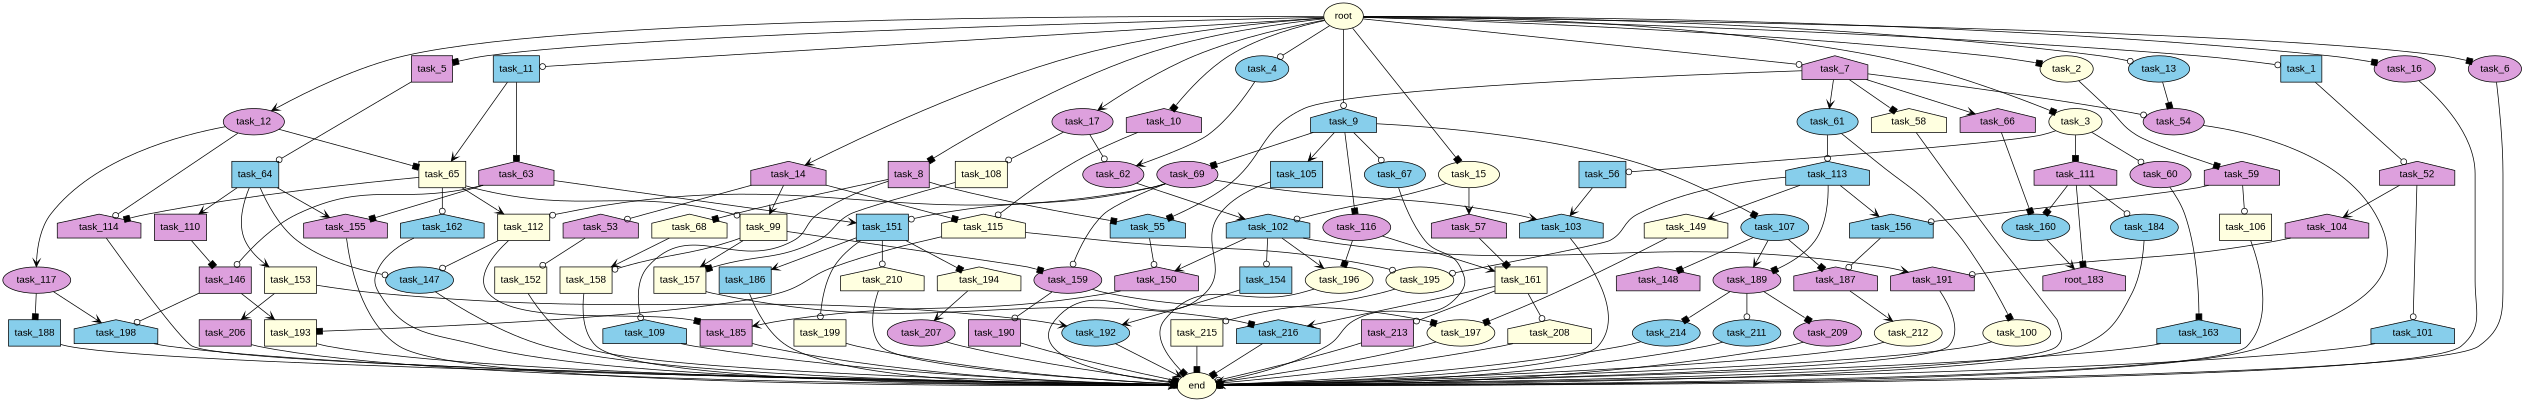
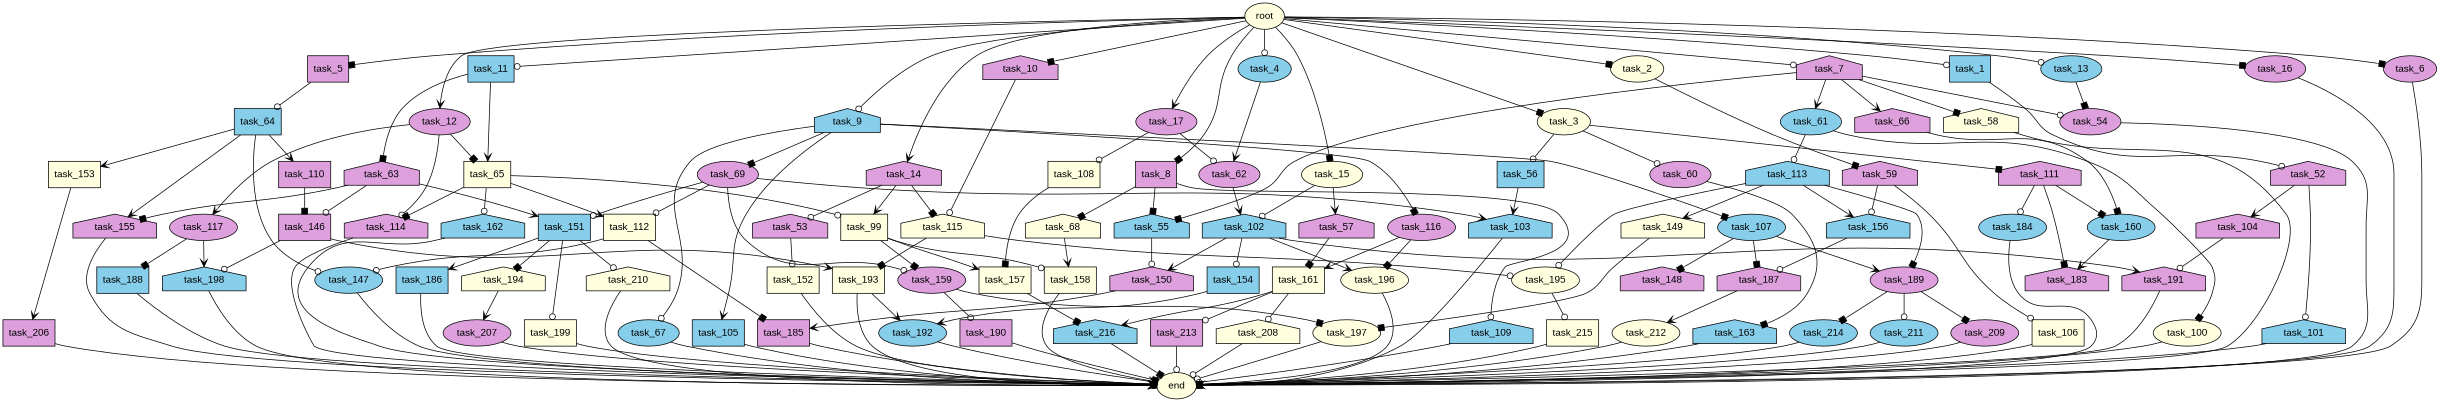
  digraph {
    fontname="Liberation Sans"
    node [fillcolor=plum fontname="Liberation Sans" shape=house style=filled]
    edge [arrowhead=odot fontname="Liberation Sans"]
    task_11 [fillcolor=skyblue shape=box]
    task_63
    task_65 [fillcolor=lightyellow shape=box]
    task_155
    task_151 [fillcolor=skyblue shape=box]
    task_146 [shape=box]
    task_112 [fillcolor=lightyellow shape=box]
    task_99 [fillcolor=lightyellow shape=box]
    task_114
    task_162 [fillcolor=skyblue]
    task_195 [fillcolor=lightyellow shape=ellipse]
    task_215 [fillcolor=lightyellow shape=box]
    end [fillcolor=lightyellow shape=ellipse]
    task_64 [fillcolor=skyblue shape=box]
    task_147 [fillcolor=skyblue shape=ellipse]
    task_153 [fillcolor=lightyellow shape=box]
    task_110 [shape=box]
    task_192 [fillcolor=skyblue shape=ellipse]
    task_206 [shape=box]
    task_17 [shape=ellipse]
    task_62 [shape=ellipse]
    task_108 [fillcolor=lightyellow shape=box]
    task_102 [fillcolor=skyblue]
    task_157 [fillcolor=lightyellow shape=box]
    task_190 [shape=box]
    task_69 [shape=ellipse]
    task_103 [fillcolor=skyblue]
    task_159 [shape=ellipse]
    task_185 [shape=box]
    task_197 [fillcolor=lightyellow shape=ellipse]
    task_199 [fillcolor=lightyellow shape=box]
    task_194 [fillcolor=lightyellow]
    task_210 [fillcolor=lightyellow]
    task_186 [fillcolor=skyblue shape=box]
    task_191
    task_150
    task_196 [fillcolor=lightyellow shape=ellipse]
    task_154 [fillcolor=skyblue shape=box]
    task_104
    task_109 [fillcolor=skyblue]
    task_189 [shape=ellipse]
    task_209 [shape=ellipse]
    task_214 [fillcolor=skyblue shape=ellipse]
    task_211 [fillcolor=skyblue shape=ellipse]
    task_106 [fillcolor=lightyellow shape=box]
    task_59
    task_156 [fillcolor=skyblue]
    task_187
    task_67 [fillcolor=skyblue shape=ellipse]
    task_56 [fillcolor=skyblue shape=box]
    task_113 [fillcolor=skyblue]
    task_149 [fillcolor=lightyellow]
    task_61 [fillcolor=skyblue shape=ellipse]
    task_7
    task_55 [fillcolor=skyblue]
    task_54 [shape=ellipse]
    task_58 [fillcolor=lightyellow]
    task_66
    task_100 [fillcolor=lightyellow shape=ellipse]
    task_160 [fillcolor=skyblue shape=ellipse]
    task_216 [fillcolor=skyblue]
    task_115 [fillcolor=lightyellow]
    task_193 [fillcolor=lightyellow shape=box]
    task_158 [fillcolor=lightyellow shape=box]
    task_198 [fillcolor=skyblue]
    task_107 [fillcolor=skyblue shape=ellipse]
    task_148
    task_212 [fillcolor=lightyellow shape=ellipse]
    task_105 [fillcolor=skyblue shape=box]
    task_3 [fillcolor=lightyellow shape=ellipse]
    task_60 [shape=ellipse]
    task_111
    task_163 [fillcolor=skyblue]
    task_184 [fillcolor=skyblue shape=ellipse]
-   task_183 [label=root_183]
+   task_183
    task_207 [shape=ellipse]
    task_14
    task_53
    task_152 [fillcolor=lightyellow shape=box]
    task_161 [fillcolor=lightyellow shape=box]
    task_57
    task_213 [shape=box]
    task_208 [fillcolor=lightyellow]
    task_9 [fillcolor=skyblue]
    task_116 [shape=ellipse]
    task_16 [shape=ellipse]
    task_8 [shape=box]
    task_68 [fillcolor=lightyellow]
    root [fillcolor=lightyellow shape=ellipse]
    task_4 [fillcolor=skyblue shape=ellipse]
    task_13 [fillcolor=skyblue shape=ellipse]
    task_5 [shape=box]
    task_6 [shape=ellipse]
    task_15 [fillcolor=lightyellow shape=ellipse]
    task_10
    task_2 [fillcolor=lightyellow shape=ellipse]
    task_12 [shape=ellipse]
    task_1 [fillcolor=skyblue shape=box]
    task_117 [shape=ellipse]
    task_52
    task_101 [fillcolor=skyblue]
    task_188 [fillcolor=skyblue shape=box]
    task_11 -> task_63 [arrowhead=box]
    task_11 -> task_65 [arrowhead=vee]
    task_63 -> task_155 [arrowhead=box]
    task_63 -> task_151 [arrowhead=vee]
    task_63 -> task_146
    task_65 -> task_112 [arrowhead=vee]
    task_65 -> task_99
    task_65 -> task_114 [arrowhead=box]
    task_65 -> task_162
    task_155 -> end [arrowhead=box]
    task_151 -> task_199
    task_151 -> task_194 [arrowhead=box]
    task_151 -> task_210
    task_151 -> task_186 [arrowhead=vee]
    task_146 -> task_193 [arrowhead=vee]
    task_146 -> task_198
    task_112 -> task_147
    task_112 -> task_185 [arrowhead=box]
    task_99 -> task_157 [arrowhead=vee]
    task_99 -> task_159 [arrowhead=box]
    task_99 -> task_158
    task_114 -> end [arrowhead=vee]
    task_162 -> end [arrowhead=vee]
    task_195 -> task_215
    task_215 -> end [arrowhead=box]
    task_64 -> task_155 [arrowhead=vee]
    task_64 -> task_147
    task_64 -> task_153 [arrowhead=vee]
    task_64 -> task_110 [arrowhead=vee]
    task_147 -> end [arrowhead=box]
-   task_153 -> task_192 [arrowhead=vee]
+   task_193 -> task_192 [arrowhead=vee]
    task_153 -> task_206 [arrowhead=vee]
    task_110 -> task_146 [arrowhead=box]
    task_192 -> end [arrowhead=vee]
    task_206 -> end
    task_17 -> task_62
    task_17 -> task_108
    task_62 -> task_102 [arrowhead=vee]
    task_108 -> task_157 [arrowhead=box]
    task_102 -> task_191 [arrowhead=vee]
    task_102 -> task_150 [arrowhead=vee]
    task_102 -> task_196 [arrowhead=vee]
    task_102 -> task_154
    task_157 -> task_216 [arrowhead=box]
    task_190 -> end [arrowhead=box]
    task_69 -> task_151
    task_69 -> task_112
    task_69 -> task_103 [arrowhead=vee]
    task_69 -> task_159
    task_103 -> end [arrowhead=box]
    task_159 -> task_190
    task_159 -> task_197 [arrowhead=box]
    task_185 -> end
    task_197 -> end
    task_199 -> end [arrowhead=vee]
    task_194 -> task_207 [arrowhead=vee]
    task_210 -> end [arrowhead=box]
    task_186 -> end [arrowhead=vee]
    task_191 -> end [arrowhead=box]
    task_150 -> task_185 [arrowhead=vee]
    task_196 -> end [arrowhead=box]
    task_154 -> task_192 [arrowhead=vee]
    task_104 -> task_191
    task_109 -> end
    task_189 -> task_209 [arrowhead=box]
    task_189 -> task_214 [arrowhead=box]
    task_189 -> task_211
    task_209 -> end
    task_214 -> end
    task_211 -> end [arrowhead=box]
    task_106 -> end
    task_59 -> task_106
    task_59 -> task_156
    task_156 -> task_187
    task_187 -> task_212 [arrowhead=vee]
    task_67 -> end [arrowhead=vee]
    task_56 -> task_103 [arrowhead=vee]
    task_113 -> task_195
    task_113 -> task_189 [arrowhead=box]
    task_113 -> task_156 [arrowhead=vee]
    task_113 -> task_149 [arrowhead=vee]
    task_149 -> task_197 [arrowhead=box]
    task_61 -> task_113
    task_61 -> task_100 [arrowhead=box]
    task_7 -> task_61 [arrowhead=vee]
    task_7 -> task_55 [arrowhead=box]
    task_7 -> task_54
    task_7 -> task_58 [arrowhead=box]
    task_7 -> task_66 [arrowhead=vee]
    task_55 -> task_150
    task_54 -> end [arrowhead=box]
    task_58 -> end
    task_66 -> task_160 [arrowhead=box]
    task_100 -> end [arrowhead=vee]
    task_160 -> task_183 [arrowhead=vee]
    task_216 -> end [arrowhead=box]
    task_115 -> task_195
    task_115 -> task_193 [arrowhead=box]
    task_193 -> end
    task_158 -> end [arrowhead=vee]
    task_198 -> end [arrowhead=vee]
    task_107 -> task_189 [arrowhead=vee]
    task_107 -> task_187 [arrowhead=box]
    task_107 -> task_148 [arrowhead=box]
    task_212 -> end
    task_105 -> end [arrowhead=vee]
    task_3 -> task_56
    task_3 -> task_60
    task_3 -> task_111 [arrowhead=box]
    task_60 -> task_163 [arrowhead=box]
    task_111 -> task_160 [arrowhead=box]
    task_111 -> task_184
    task_111 -> task_183 [arrowhead=box]
    task_163 -> end [arrowhead=box]
    task_184 -> end
    task_207 -> end
    task_14 -> task_99 [arrowhead=vee]
    task_14 -> task_115 [arrowhead=box]
    task_14 -> task_53
    task_53 -> task_152
    task_152 -> end
    task_161 -> task_216 [arrowhead=vee]
    task_161 -> task_213
    task_161 -> task_208
    task_57 -> task_161 [arrowhead=box]
    task_213 -> end
    task_208 -> end
    task_9 -> task_69 [arrowhead=box]
    task_9 -> task_67
    task_9 -> task_107 [arrowhead=box]
    task_9 -> task_105 [arrowhead=vee]
    task_9 -> task_116 [arrowhead=box]
    task_116 -> task_196 [arrowhead=box]
    task_116 -> task_161 [arrowhead=vee]
    task_16 -> end [arrowhead=box]
    task_8 -> task_109
    task_8 -> task_55 [arrowhead=box]
    task_8 -> task_68 [arrowhead=box]
    task_68 -> task_158 [arrowhead=vee]
    root -> task_11
    root -> task_17 [arrowhead=vee]
    root -> task_7
    root -> task_3 [arrowhead=box]
    root -> task_14 [arrowhead=vee]
    root -> task_9
    root -> task_16 [arrowhead=box]
    root -> task_8 [arrowhead=box]
    root -> task_4
    root -> task_13
    root -> task_5 [arrowhead=box]
    root -> task_6 [arrowhead=box]
    root -> task_15 [arrowhead=box]
    root -> task_10 [arrowhead=box]
    root -> task_2 [arrowhead=box]
    root -> task_12 [arrowhead=vee]
    root -> task_1
    task_4 -> task_62 [arrowhead=vee]
    task_13 -> task_54 [arrowhead=box]
    task_5 -> task_64
    task_6 -> end
    task_15 -> task_102
    task_15 -> task_57 [arrowhead=vee]
    task_10 -> task_115
    task_2 -> task_59 [arrowhead=box]
    task_12 -> task_65 [arrowhead=box]
    task_12 -> task_114
    task_12 -> task_117 [arrowhead=vee]
    task_1 -> task_52
    task_117 -> task_198 [arrowhead=vee]
    task_117 -> task_188 [arrowhead=box]
    task_52 -> task_104 [arrowhead=vee]
    task_52 -> task_101
    task_101 -> end [arrowhead=vee]
    task_188 -> end
  }
